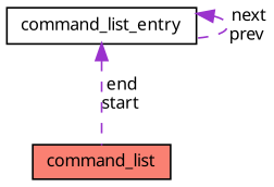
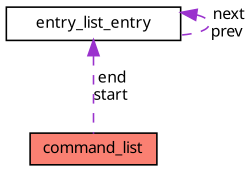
  digraph {
    fontname="Noto Sans"
    node [color=black fontname="Noto Sans" fontsize=10 shape=record style=filled]
    edge [color=darkorchid3 dir=back fontname="Noto Sans" fontsize=10 labelfontname=Helvetica labelfontsize=10 style=dashed]
    n1 [fillcolor=salmon fontcolor=black height=0.2 label=command_list width=0.4]
-   n2 [fillcolor=white height=0.2 label=command_list_entry width=0.4]
+   n2 [fillcolor=white height=0.2 label=entry_list_entry width=0.4]
    n2 -> n1 [label=" end\nstart"]
    n2 -> n2 [label=" next\nprev"]
  }
